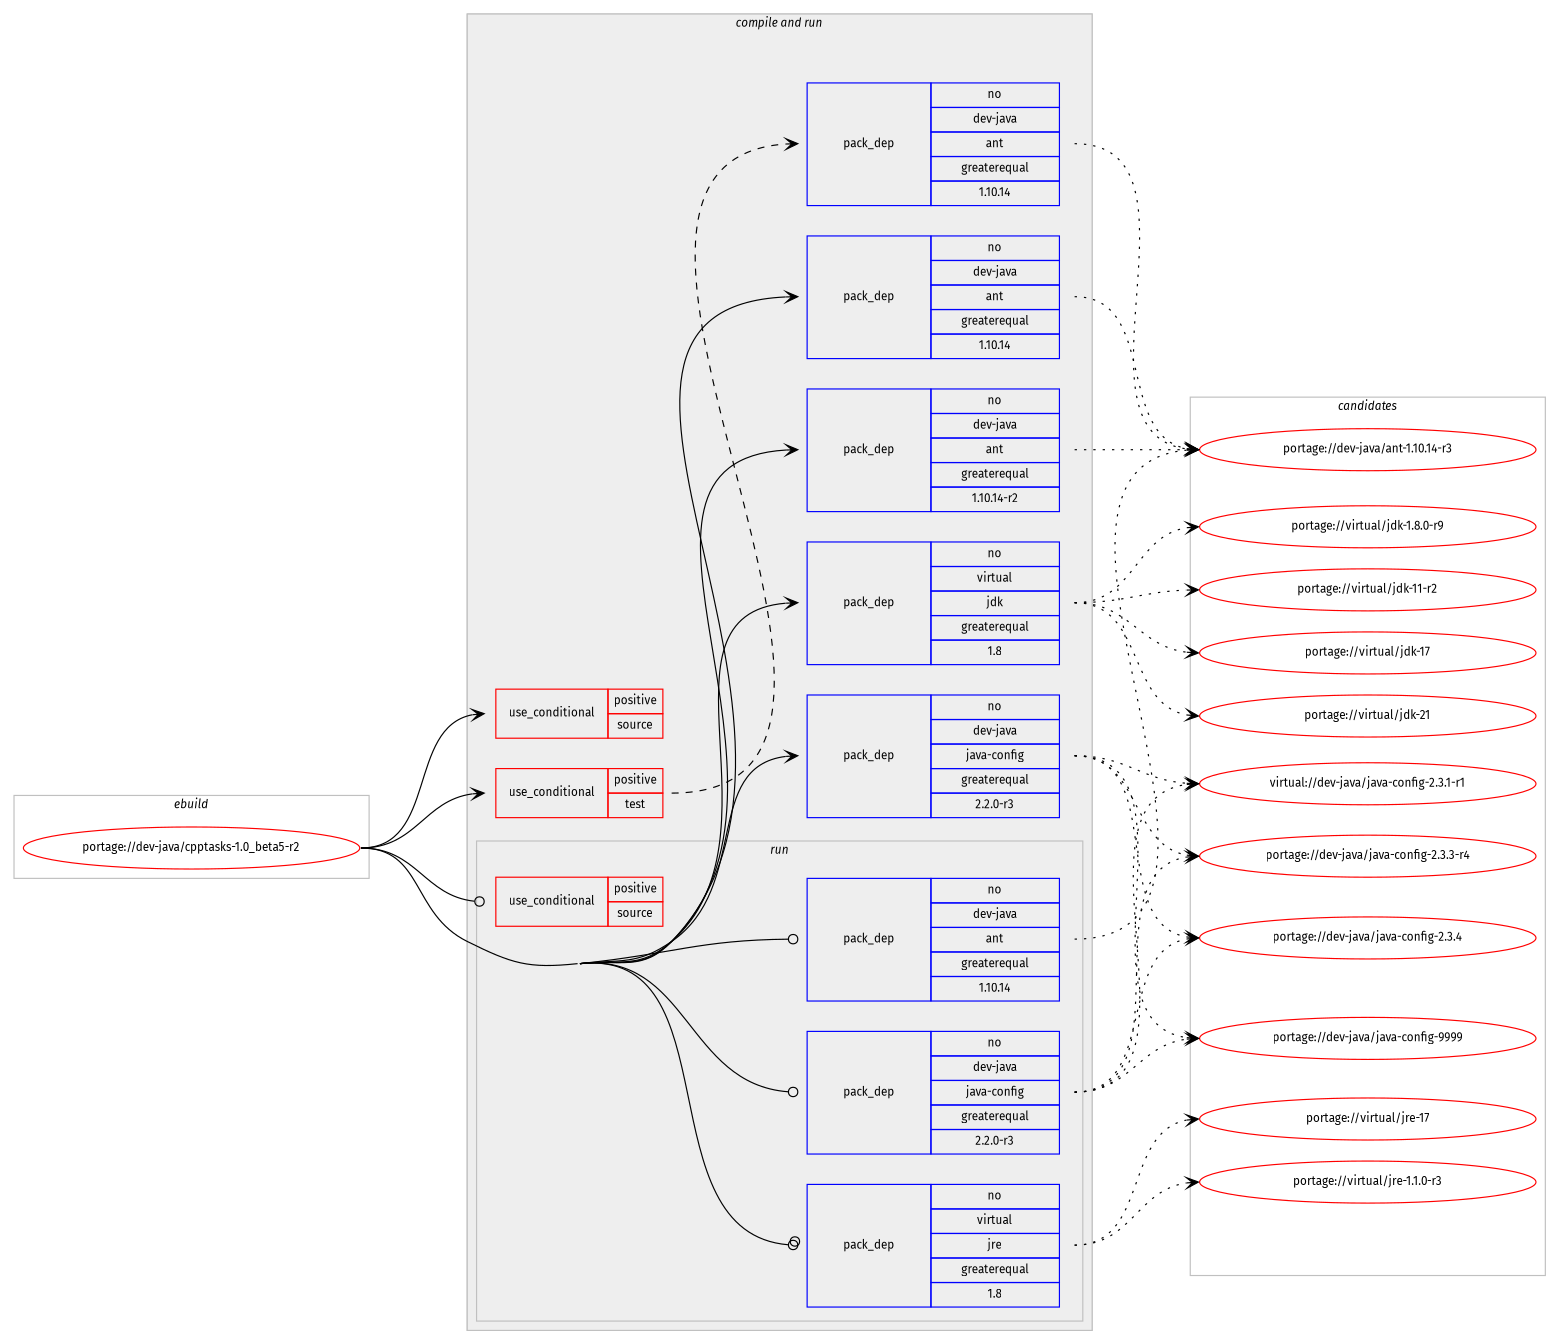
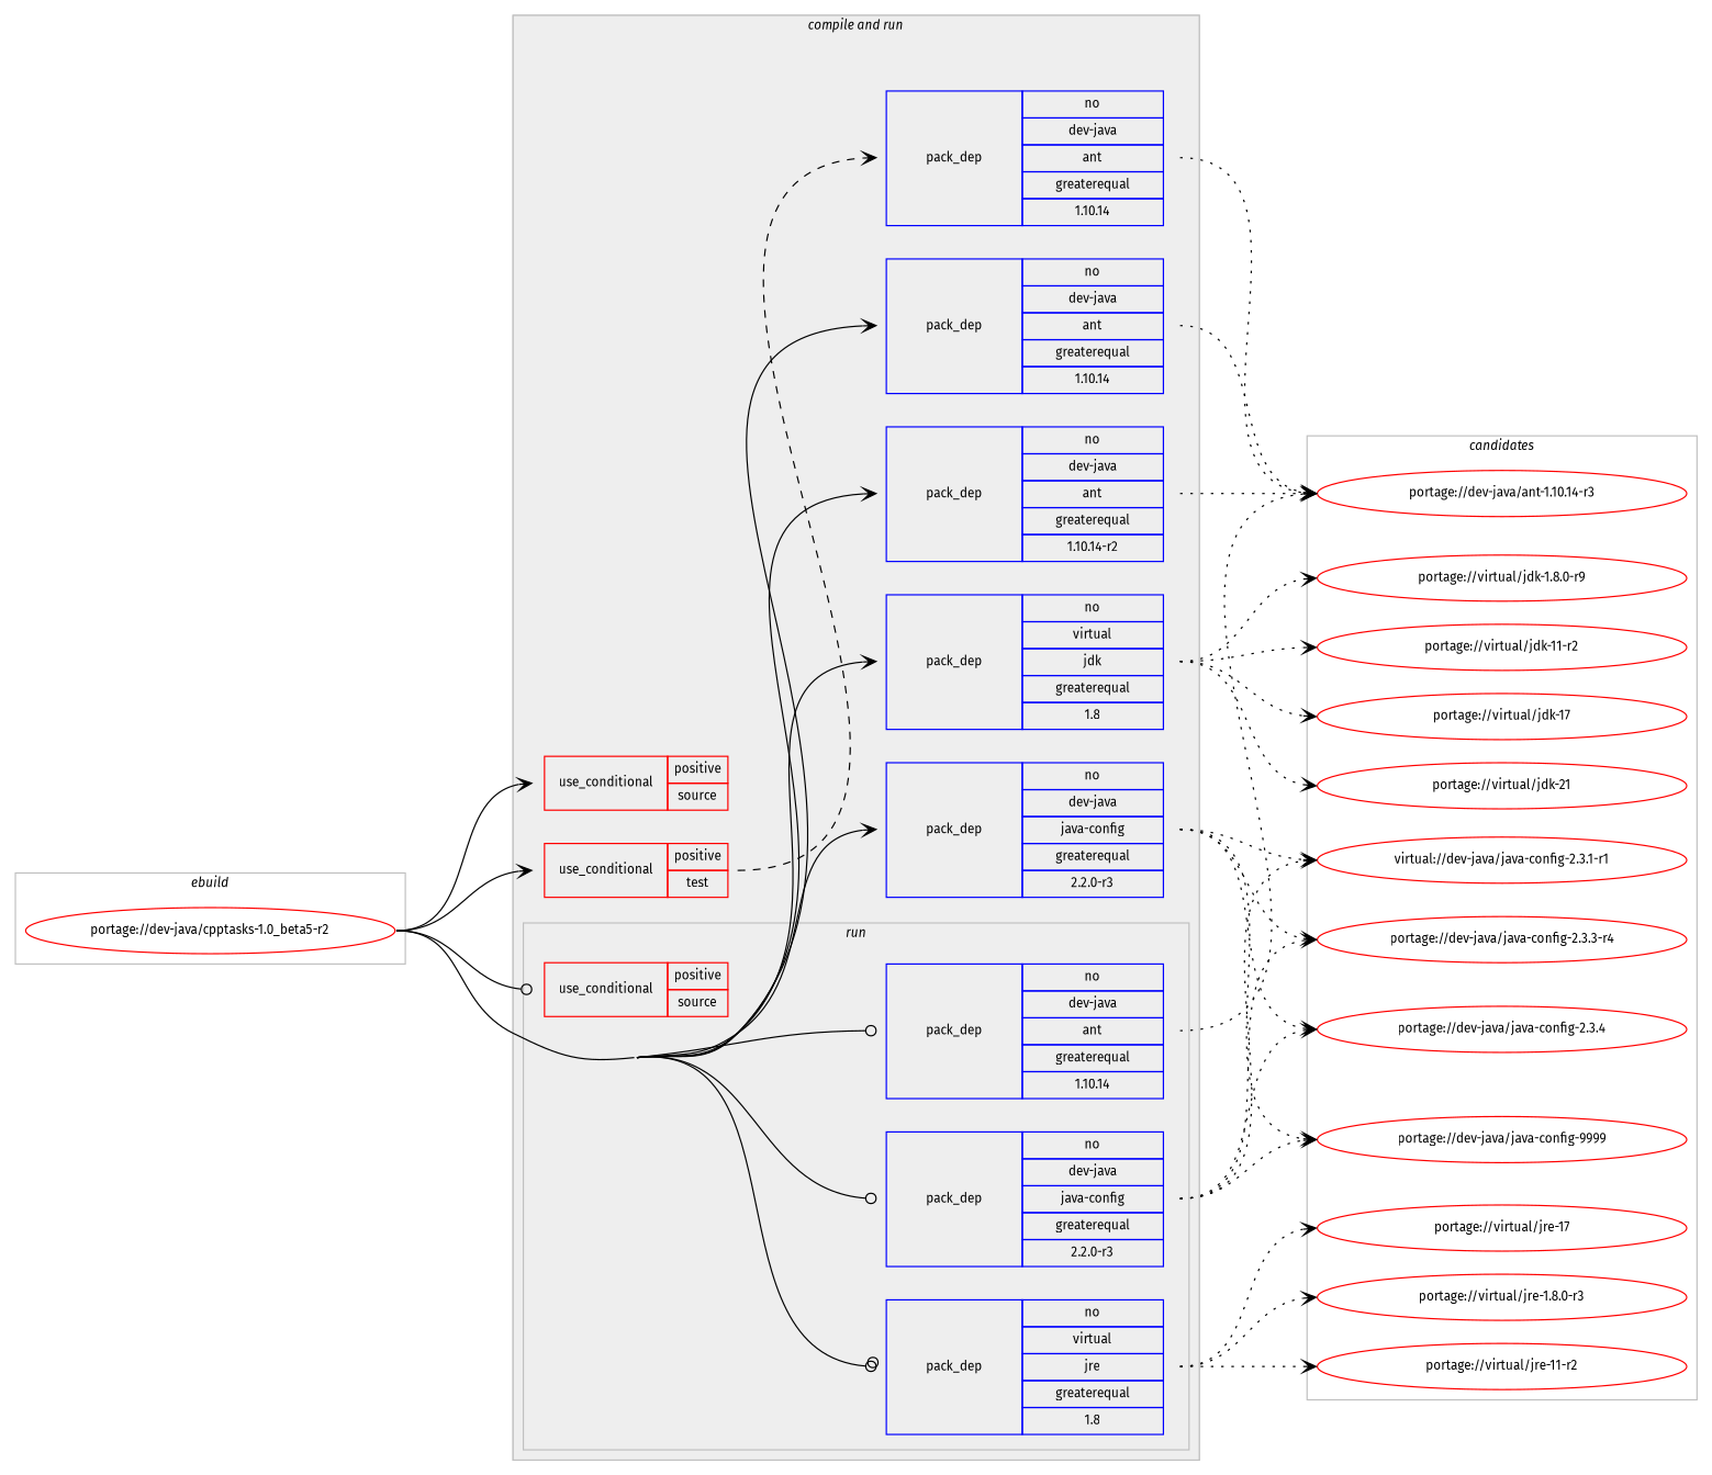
  digraph {
    compound=true
    concentrate=true
    fontname="Fira Sans"
    fontsize=10
    newrank=true
    rankdir=LR
    ranksep=1.5
    node [color=red fontname="Fira Sans" fontsize=10]
    edge [arrowhead=vee fontname="Fira Sans" headport=w style=dotted tailport=e weight=100]
    n1 [label="portage://dev-java/cpptasks-1.0_beta5-r2" width=4]
    n2 [label=<<TABLE BORDER="0" CELLBORDER="1" CELLSPACING="0" CELLPADDING="4"><TR><TD ROWSPAN="3" CELLPADDING="10">use_conditional</TD></TR><TR><TD>positive</TD></TR><TR><TD>source</TD></TR></TABLE>> shape=none]
    n3 [color=blue label=<<TABLE BORDER="0" CELLBORDER="1" CELLSPACING="0" CELLPADDING="4" WIDTH="220"><TR><TD ROWSPAN="6" CELLPADDING="30">pack_dep</TD></TR><TR><TD WIDTH="110">no</TD></TR><TR><TD>dev-java</TD></TR><TR><TD>ant</TD></TR><TR><TD>greaterequal</TD></TR><TR><TD>1.10.14</TD></TR></TABLE>> shape=none]
    n4 [label=<<TABLE BORDER="0" CELLBORDER="1" CELLSPACING="0" CELLPADDING="4"><TR><TD ROWSPAN="3" CELLPADDING="10">use_conditional</TD></TR><TR><TD>positive</TD></TR><TR><TD>test</TD></TR></TABLE>> shape=none]
    n5 [color=blue label=<<TABLE BORDER="0" CELLBORDER="1" CELLSPACING="0" CELLPADDING="4" WIDTH="220"><TR><TD ROWSPAN="6" CELLPADDING="30">pack_dep</TD></TR><TR><TD WIDTH="110">no</TD></TR><TR><TD>dev-java</TD></TR><TR><TD>ant</TD></TR><TR><TD>greaterequal</TD></TR><TR><TD>1.10.14</TD></TR></TABLE>> shape=none]
    n6 [color=blue label=<<TABLE BORDER="0" CELLBORDER="1" CELLSPACING="0" CELLPADDING="4" WIDTH="220"><TR><TD ROWSPAN="6" CELLPADDING="30">pack_dep</TD></TR><TR><TD WIDTH="110">no</TD></TR><TR><TD>dev-java</TD></TR><TR><TD>ant</TD></TR><TR><TD>greaterequal</TD></TR><TR><TD>1.10.14-r2</TD></TR></TABLE>> shape=none]
    n7 [color=blue label=<<TABLE BORDER="0" CELLBORDER="1" CELLSPACING="0" CELLPADDING="4" WIDTH="220"><TR><TD ROWSPAN="6" CELLPADDING="30">pack_dep</TD></TR><TR><TD WIDTH="110">no</TD></TR><TR><TD>dev-java</TD></TR><TR><TD>java-config</TD></TR><TR><TD>greaterequal</TD></TR><TR><TD>2.2.0-r3</TD></TR></TABLE>> shape=none]
    n8 [color=blue label=<<TABLE BORDER="0" CELLBORDER="1" CELLSPACING="0" CELLPADDING="4" WIDTH="220"><TR><TD ROWSPAN="6" CELLPADDING="30">pack_dep</TD></TR><TR><TD WIDTH="110">no</TD></TR><TR><TD>virtual</TD></TR><TR><TD>jdk</TD></TR><TR><TD>greaterequal</TD></TR><TR><TD>1.8</TD></TR></TABLE>> shape=none]
    n9 [label=<<TABLE BORDER="0" CELLBORDER="1" CELLSPACING="0" CELLPADDING="4"><TR><TD ROWSPAN="3" CELLPADDING="10">use_conditional</TD></TR><TR><TD>positive</TD></TR><TR><TD>source</TD></TR></TABLE>> shape=none]
    n10 [color=blue label=<<TABLE BORDER="0" CELLBORDER="1" CELLSPACING="0" CELLPADDING="4" WIDTH="220"><TR><TD ROWSPAN="6" CELLPADDING="30">pack_dep</TD></TR><TR><TD WIDTH="110">no</TD></TR><TR><TD>dev-java</TD></TR><TR><TD>ant</TD></TR><TR><TD>greaterequal</TD></TR><TR><TD>1.10.14</TD></TR></TABLE>> shape=none]
    n11 [color=blue label=<<TABLE BORDER="0" CELLBORDER="1" CELLSPACING="0" CELLPADDING="4" WIDTH="220"><TR><TD ROWSPAN="6" CELLPADDING="30">pack_dep</TD></TR><TR><TD WIDTH="110">no</TD></TR><TR><TD>dev-java</TD></TR><TR><TD>java-config</TD></TR><TR><TD>greaterequal</TD></TR><TR><TD>2.2.0-r3</TD></TR></TABLE>> shape=none]
    n12 [color=blue label=<<TABLE BORDER="0" CELLBORDER="1" CELLSPACING="0" CELLPADDING="4" WIDTH="220"><TR><TD ROWSPAN="6" CELLPADDING="30">pack_dep</TD></TR><TR><TD WIDTH="110">no</TD></TR><TR><TD>virtual</TD></TR><TR><TD>jre</TD></TR><TR><TD>greaterequal</TD></TR><TR><TD>1.8</TD></TR></TABLE>> shape=none]
    n13 [label="portage://dev-java/ant-1.10.14-r3" width=4]
-   n14 [label="portage://virtual/jre-1.1.0-r3" width=4]
+   n14 [label="portage://virtual/jre-1.8.0-r3" width=4]
+   n15 [label="portage://virtual/jre-11-r2" width=4]
    n16 [label="portage://virtual/jre-17" width=4]
    n17 [label="virtual://dev-java/java-config-2.3.1-r1" width=4]
    n18 [label="portage://dev-java/java-config-2.3.3-r4" width=4]
    n19 [label="portage://dev-java/java-config-2.3.4" width=4]
    n20 [label="portage://dev-java/java-config-9999" width=4]
    n21 [label="portage://virtual/jdk-1.8.0-r9" width=4]
    n22 [label="portage://virtual/jdk-11-r2" width=4]
    n23 [label="portage://virtual/jdk-17" width=4]
    n24 [label="portage://virtual/jdk-21" width=4]
    subgraph cluster_1 {
      color=gray
      label=<<i>ebuild</i>>
      rank=same
      n1
    }
    subgraph cluster_2 {
      color=gray
      label=<<i>dependencies</i>>
      subgraph cluster_3 {
        color=gray
        fillcolor="#eeeeee"
        label=<<i>compile</i>>
        style=filled
        subgraph sub_4 {
          color=gray
          fillcolor="#eeeeee"
          label=<<i>compile</i>>
          style=filled
          n2
        }
        subgraph sub_5 {
          color=gray
          fillcolor="#eeeeee"
          label=<<i>compile</i>>
          style=filled
          n4
          subgraph sub_6 {
            color=gray
            fillcolor="#eeeeee"
            label=<<i>compile</i>>
            style=filled
            n3
          }
        }
        subgraph sub_7 {
          color=gray
          fillcolor="#eeeeee"
          label=<<i>compile</i>>
          style=filled
          n5
        }
        subgraph sub_8 {
          color=gray
          fillcolor="#eeeeee"
          label=<<i>compile</i>>
          style=filled
          n6
        }
        subgraph sub_9 {
          color=gray
          fillcolor="#eeeeee"
          label=<<i>compile</i>>
          style=filled
          n7
        }
        subgraph sub_10 {
          color=gray
          fillcolor="#eeeeee"
          label=<<i>compile</i>>
          style=filled
          n8
        }
      }
      subgraph cluster_11 {
        color=gray
        fillcolor="#eeeeee"
        label=<<i>compile and run</i>>
        style=filled
      }
      subgraph cluster_12 {
        color=gray
        fillcolor="#eeeeee"
        label=<<i>run</i>>
        style=filled
        subgraph sub_13 {
          color=gray
          fillcolor="#eeeeee"
          label=<<i>run</i>>
          style=filled
          n9
        }
        subgraph sub_14 {
          color=gray
          fillcolor="#eeeeee"
          label=<<i>run</i>>
          style=filled
          n10
        }
        subgraph sub_15 {
          color=gray
          fillcolor="#eeeeee"
          label=<<i>run</i>>
          style=filled
          n11
        }
        subgraph sub_16 {
          color=gray
          fillcolor="#eeeeee"
          label=<<i>run</i>>
          style=filled
          n12
        }
      }
    }
    subgraph cluster_17 {
      color=gray
      label=<<i>candidates</i>>
      rank=same
      subgraph sub_18 {
        color=black
        label=<<i>candidates</i>>
        nodesep=1
        rank=same
        n13
      }
      subgraph sub_19 {
        color=black
        label=<<i>candidates</i>>
        nodesep=1
        rank=same
        n13
      }
      subgraph sub_20 {
        color=black
        label=<<i>candidates</i>>
        nodesep=1
        rank=same
        n13
      }
      subgraph sub_21 {
        color=black
        label=<<i>candidates</i>>
        nodesep=1
        rank=same
        n14
+       n15
        n16
      }
      subgraph sub_22 {
        color=black
        label=<<i>candidates</i>>
        nodesep=1
        rank=same
        n17
        n18
        n19
        n20
      }
      subgraph sub_23 {
        color=black
        label=<<i>candidates</i>>
        nodesep=1
        rank=same
        n21
        n22
        n23
        n24
      }
      subgraph sub_24 {
        color=black
        label=<<i>candidates</i>>
        nodesep=1
        rank=same
        n13
      }
      subgraph sub_25 {
        color=black
        label=<<i>candidates</i>>
        nodesep=1
        rank=same
        n17
        n18
        n19
        n20
      }
    }
    n1 -> n2 [style=solid weight=20]
    n1 -> n4 [style=solid weight=20]
    n1 -> n5 [style=solid weight=20]
    n1 -> n6 [style=solid weight=20]
    n1 -> n7 [style=solid weight=20]
    n1 -> n8 [style=solid weight=20]
    n1 -> n9 [arrowhead=odot style=solid weight=20]
    n1 -> n10 [arrowhead=odot style=solid weight=20]
    n1 -> n11 [arrowhead=odot style=solid weight=20]
    n1 -> n12 [arrowhead=odot style=solid weight=20]
    n3 -> n13
    n4 -> n3 [style=dashed weight=20]
    n5 -> n13
    n6 -> n13
    n7 -> n17
    n7 -> n18
    n7 -> n19
    n7 -> n20
    n8 -> n21
    n8 -> n22
    n8 -> n23
    n8 -> n24
    n10 -> n13
    n11 -> n17
    n11 -> n18
    n11 -> n19
    n11 -> n20
    n12 -> n14
+   n12 -> n15
    n12 -> n16
  }
